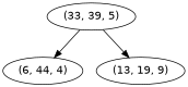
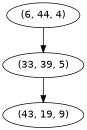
  digraph {
    fontname="DejaVu Sans"
    node [fontname="DejaVu Sans"]
    edge [fontname="DejaVu Sans"]
    "(6, 44, 4)"
    "(33, 39, 5)"
-   "(13, 19, 9)"
-   "(33, 39, 5)" -> "(6, 44, 4)"
+   "(13, 19, 9)" [label="(43, 19, 9)"]
+   "(6, 44, 4)" -> "(33, 39, 5)"
    "(33, 39, 5)" -> "(13, 19, 9)"
  }
